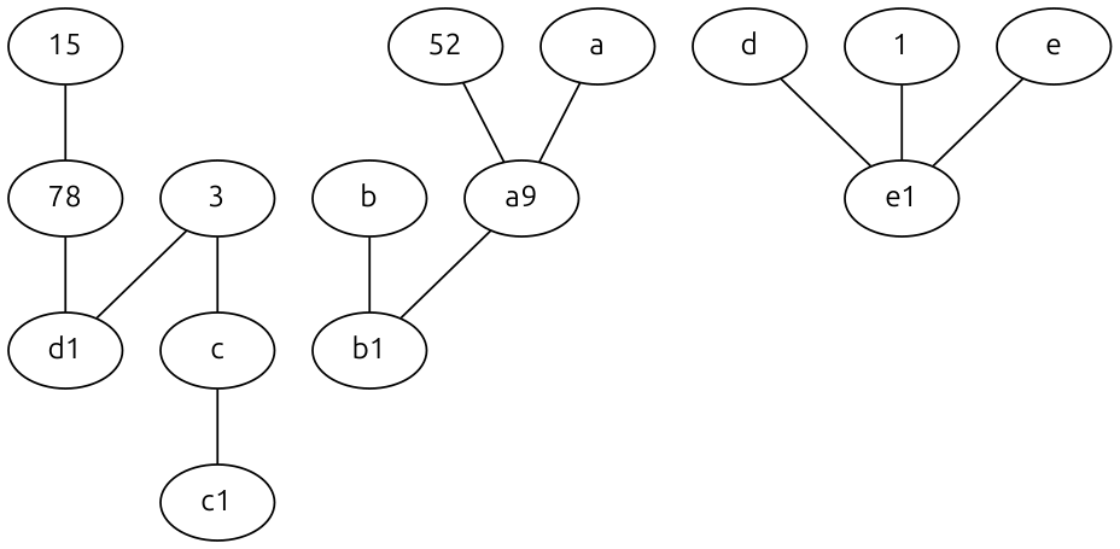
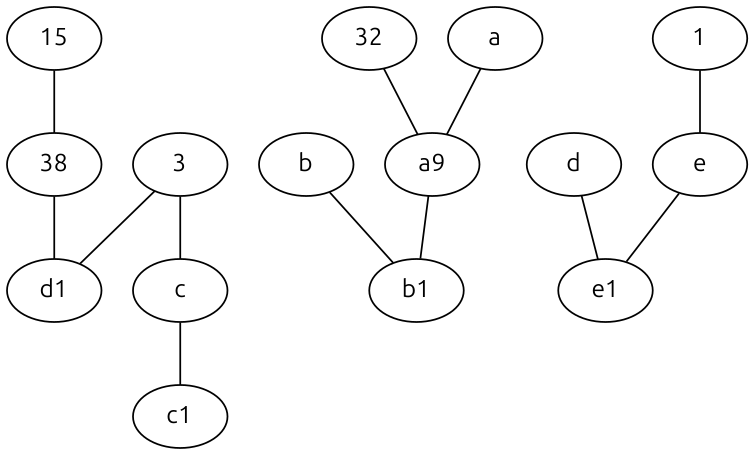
  graph {
    fontname=Ubuntu
    node [fontname=Ubuntu labelfontsize=50]
    edge [fontname=Ubuntu]
    15
-   38 [label=78]
+   38
    d1
    n4 [label=a9]
-   32 [label=52]
+   32
    b1
    d
    e1
    1
    3
    c
    e
    c1
    a
    b
    15 -- 38
    38 -- d1
    n4 -- b1
    32 -- n4
    d -- e1
-   1 -- e1
+   1 -- e
    3 -- d1
    3 -- c
    c -- c1
    e -- e1
    a -- n4
    b -- b1
  }
